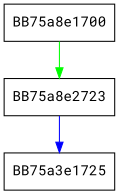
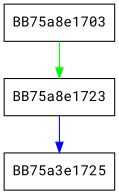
  digraph {
    fontname="Roboto Mono"
    splines=ortho
    node [fontname="Roboto Mono" shape=box]
    edge [fontname="Roboto Mono"]
-   BB75a8e1700
-   BB75a8e1723 [label=BB75a8e2723]
+   BB75a8e1700 [label=BB75a8e1703]
+   BB75a8e1723
    n3 [label=BB75a3e1725]
    BB75a8e1700 -> BB75a8e1723 [color=green]
    BB75a8e1723 -> n3 [color=blue]
  }
